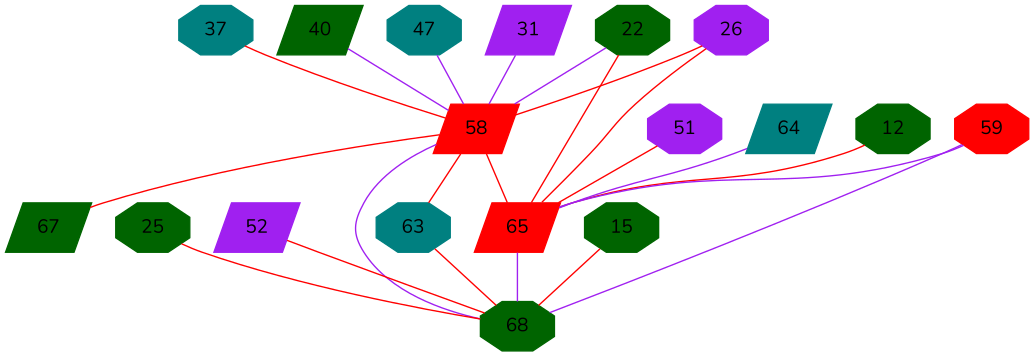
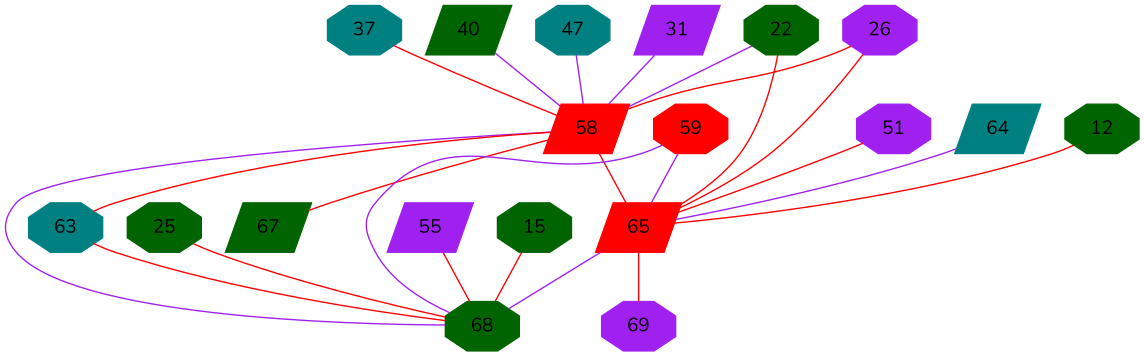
  graph {
    fontname=Nunito
    node [color=darkgreen fontname=Nunito shape=octagon style=filled]
    edge [color=red fontname=Nunito]
    65 [color=red shape=parallelogram super="+53+45+50+48+56+36+2+29+5+62"]
    68 [super="+49+61+66+23+46+52"]
+   69 [color=purple]
    12
    15
    58 [color=red shape=parallelogram super="+19+57"]
    63 [color=teal]
    67 [shape=parallelogram]
    22
    25
    26 [color=purple]
    31 [color=purple shape=parallelogram]
    37 [color=teal]
    40 [shape=parallelogram]
    47 [color=teal]
    51 [color=purple]
-   55 [color=purple shape=parallelogram label=52]
+   55 [color=purple shape=parallelogram]
    59 [color=red]
    64 [color=teal shape=parallelogram]
    65 -- 68 [color=purple weight=21]
+   65 -- 69
    12 -- 65 [weight=2]
    15 -- 68
    58 -- 65 [weight=29]
    58 -- 68 [color=purple weight=17]
    58 -- 63
    58 -- 67 [weight=2]
    63 -- 68
    22 -- 65
    22 -- 58 [color=purple]
    25 -- 68 [weight=2]
    26 -- 65
    26 -- 58
    31 -- 58 [color=purple weight=2]
    37 -- 58 [weight=2]
    40 -- 58 [color=purple weight=2]
    47 -- 58 [color=purple weight=2]
    51 -- 65 [weight=2]
    55 -- 68
    59 -- 65 [color=purple]
    59 -- 68 [color=purple]
    64 -- 65 [color=purple]
  }
